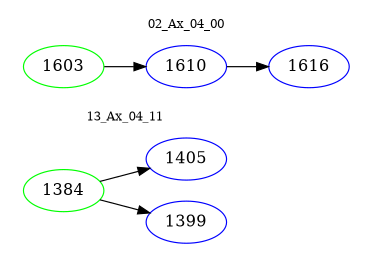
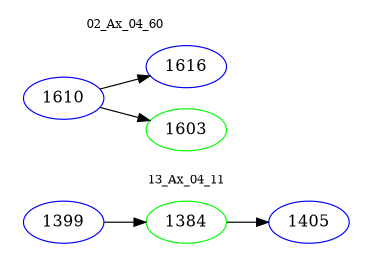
  digraph {
    rankdir=LR
    node [color=blue]
    edge [color=black]
    n1 [label=1399]
    n2 [color=green label=1384]
    n3 [label=1405]
    n4 [label=1610]
    n5 [color=green label=1603]
    n6 [label=1616]
    subgraph cluster_1 {
      color=white
      fontsize=10
      label="13_Ax_04_11"
      n1
      n2
      n3
    }
    subgraph cluster_2 {
      color=white
      fontsize=10
-     label="02_Ax_04_00"
+     label="02_Ax_04_60"
      n4
      n5
      n6
    }
-   n2 -> n1
+   n1 -> n2
    n2 -> n3
-   n5 -> n4
+   n4 -> n5
    n4 -> n6
  }
